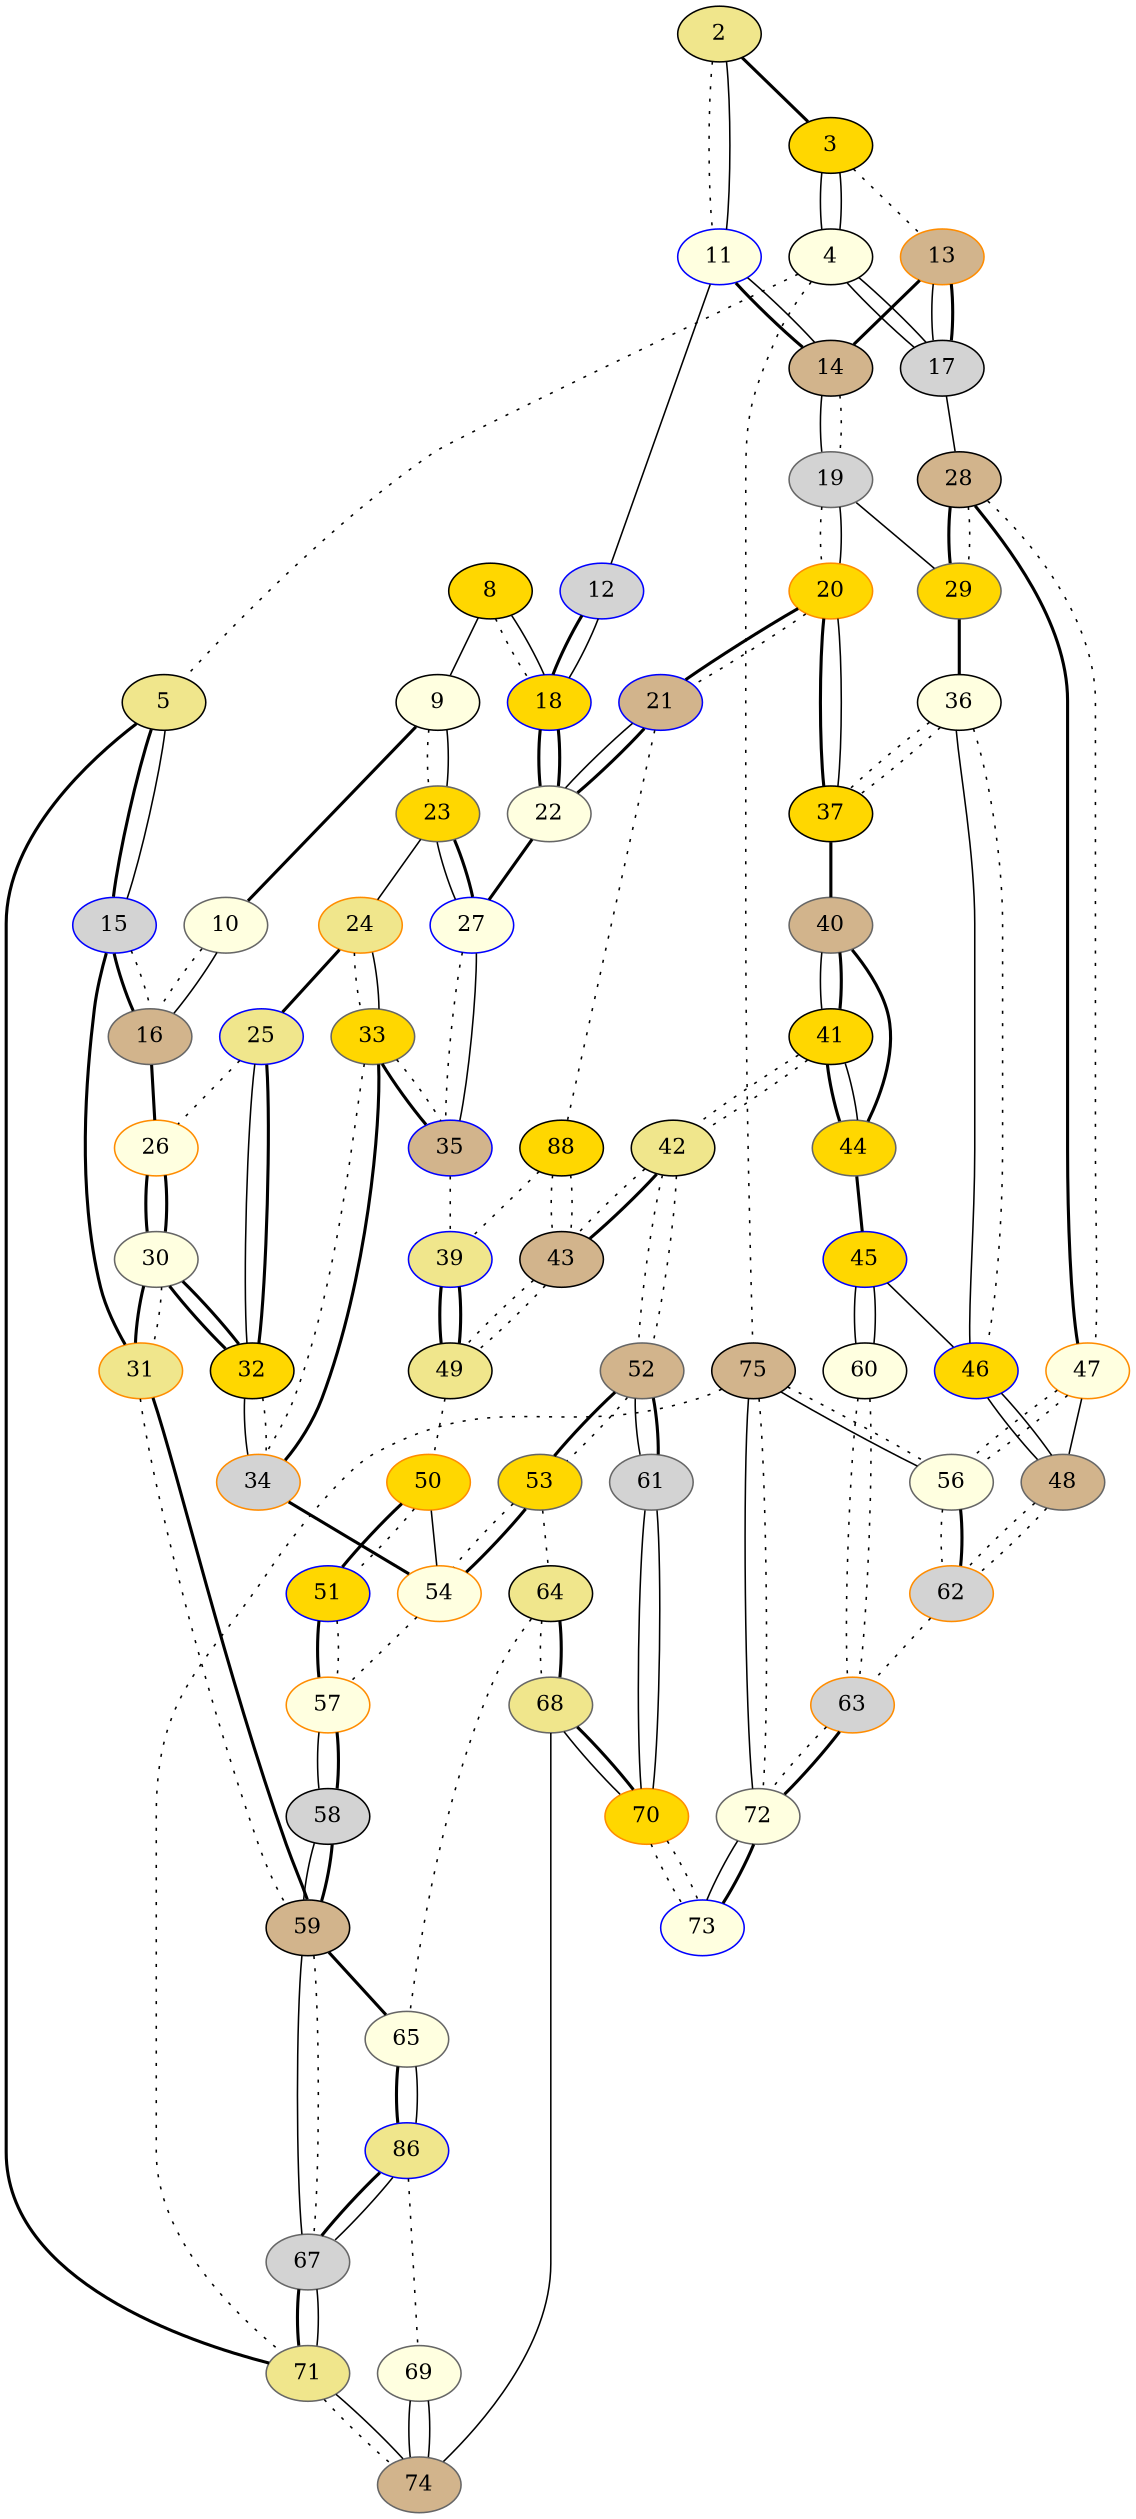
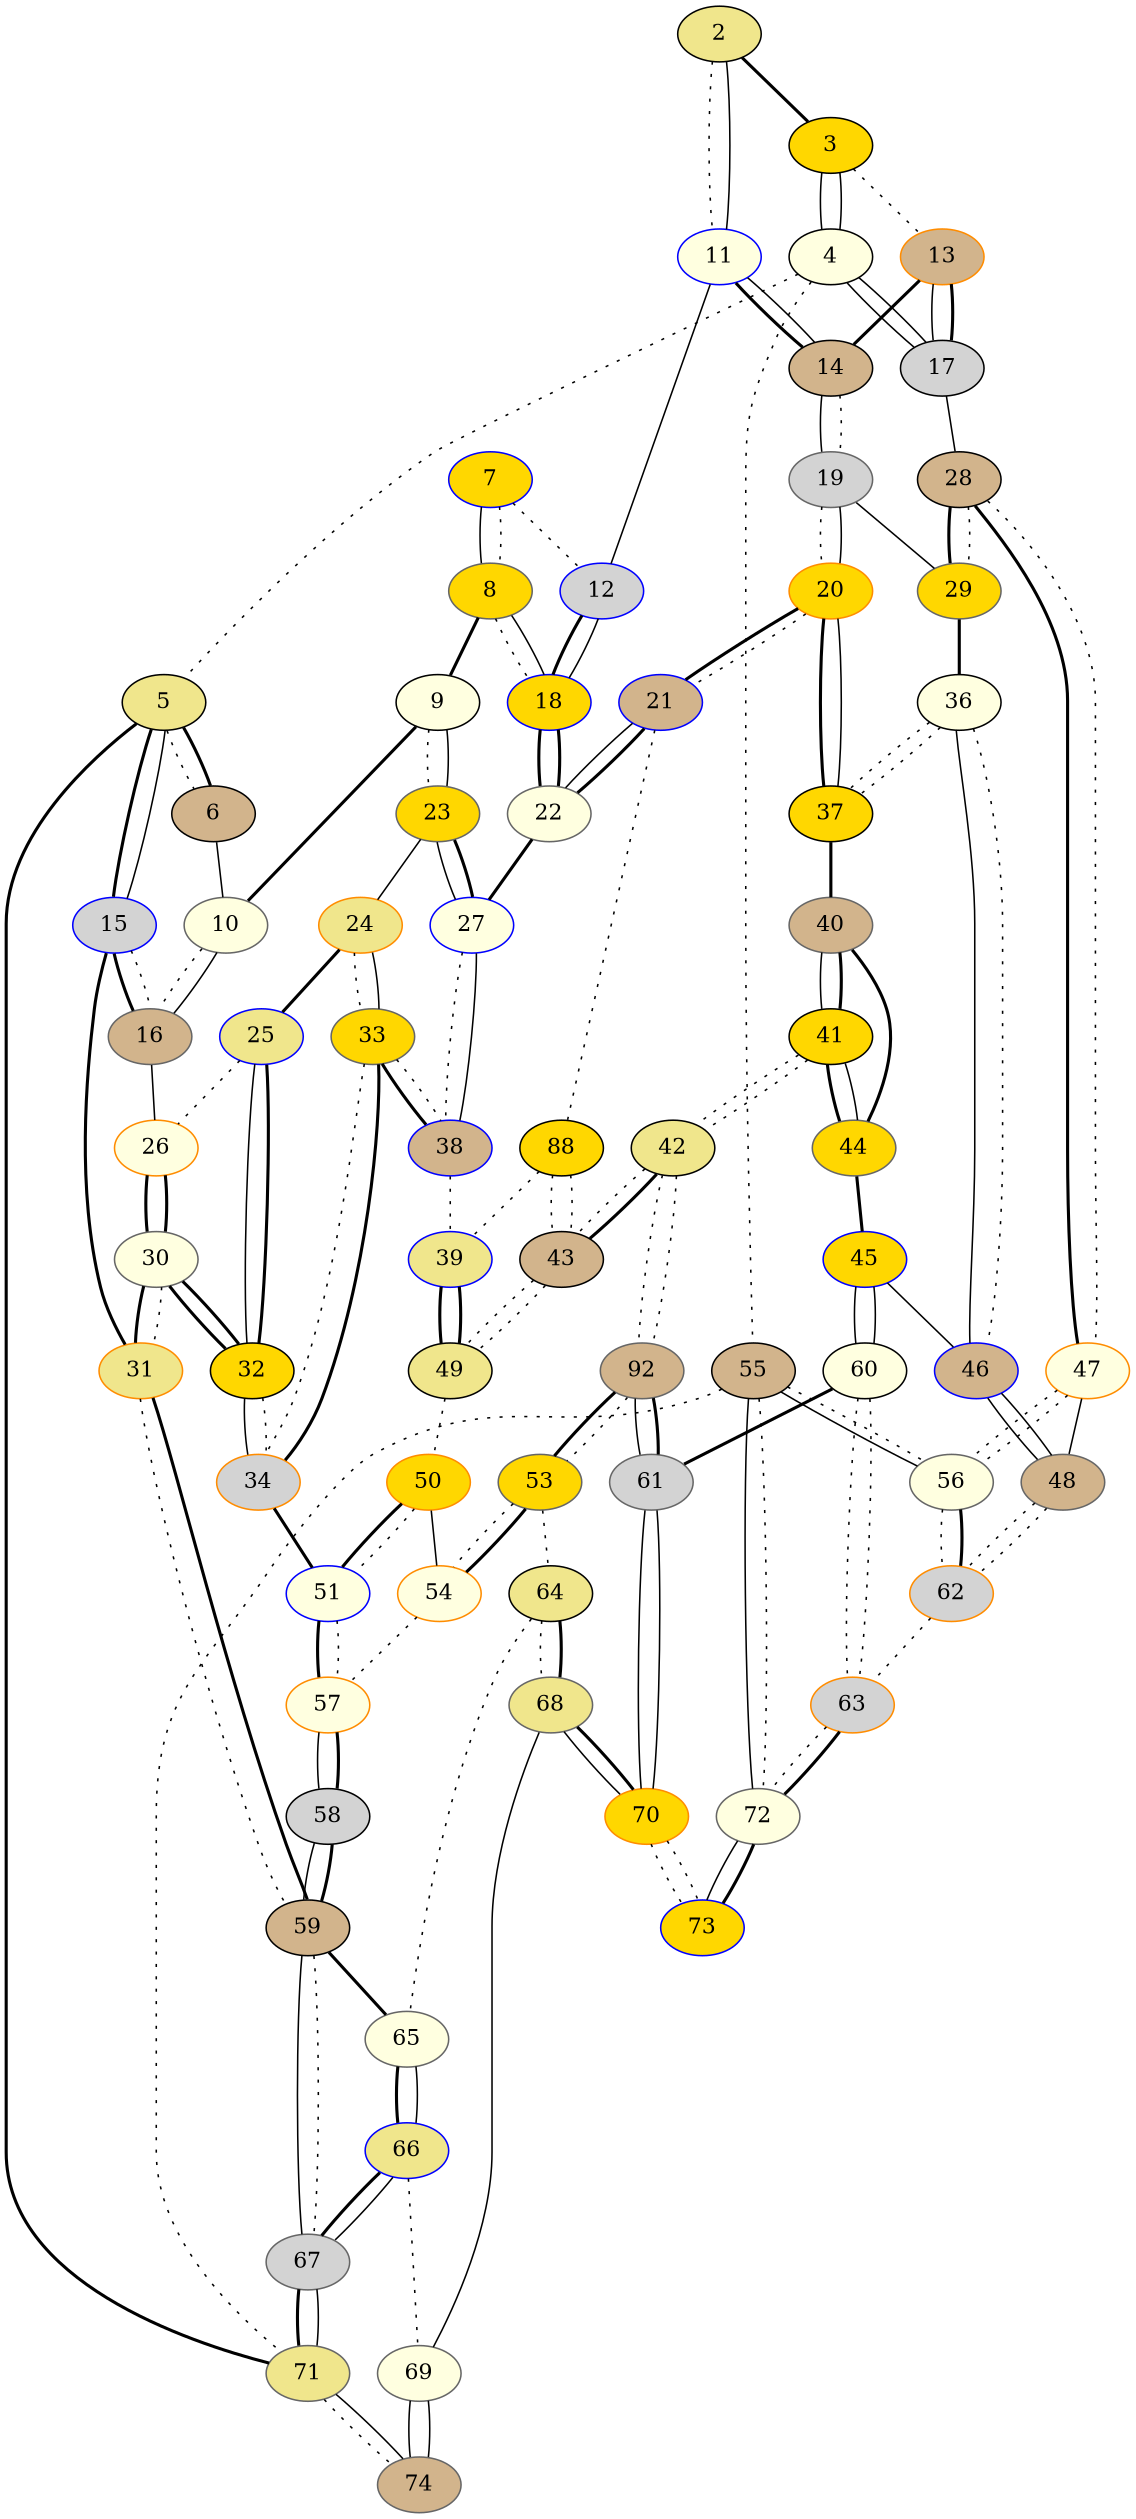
  graph {
    node [color=black fillcolor=gold style=filled]
    edge [style=dotted]
    2 [fillcolor=khaki]
    3
    11 [color=blue fillcolor=lightyellow]
-   8
+   7 [color=blue]
+   8 [color=gray40]
    12 [color=blue fillcolor=lightgrey]
    4 [fillcolor=lightyellow]
    13 [color=darkorange fillcolor=tan]
    14 [fillcolor=tan]
    5 [fillcolor=khaki]
    17 [fillcolor=lightgrey]
-   55 [fillcolor=tan label=75]
+   55 [fillcolor=tan]
+   6 [fillcolor=tan]
    15 [color=blue fillcolor=lightgrey]
    71 [color=gray40 fillcolor=khaki]
    28 [fillcolor=tan]
    56 [color=gray40 fillcolor=lightyellow]
    72 [color=gray40 fillcolor=lightyellow]
    10 [color=gray40 fillcolor=lightyellow]
    16 [color=gray40 fillcolor=tan]
    31 [color=darkorange fillcolor=khaki]
    74 [color=gray40 fillcolor=tan]
    9 [fillcolor=lightyellow]
    18 [color=blue]
    23 [color=gray40]
    22 [color=gray40 fillcolor=lightyellow]
    27 [color=blue fillcolor=lightyellow]
    24 [color=darkorange fillcolor=khaki]
    26 [color=darkorange fillcolor=lightyellow]
    19 [color=gray40 fillcolor=lightgrey]
    20 [color=darkorange]
    29 [color=gray40]
    59 [fillcolor=tan]
    30 [color=gray40 fillcolor=lightyellow]
    47 [color=darkorange fillcolor=lightyellow]
    21 [color=blue fillcolor=tan]
    37
    36 [fillcolor=lightyellow]
    n39 [label=88]
    40 [color=gray40 fillcolor=tan]
    39 [color=blue fillcolor=khaki]
    43 [fillcolor=tan]
-   35 [color=blue fillcolor=tan]
+   35 [color=blue fillcolor=tan label=38]
    25 [color=blue fillcolor=khaki]
    33 [color=gray40]
    32
    34 [color=darkorange fillcolor=lightgrey]
    48 [color=gray40 fillcolor=tan]
-   46 [color=blue]
+   46 [color=blue fillcolor=tan]
    65 [color=gray40 fillcolor=lightyellow]
    67 [color=gray40 fillcolor=lightgrey]
-   51 [color=blue]
+   51 [color=blue fillcolor=lightyellow]
    57 [color=darkorange fillcolor=lightyellow]
    49 [fillcolor=khaki]
    41
    44 [color=gray40]
    50 [color=darkorange]
    42 [fillcolor=khaki]
    45 [color=blue]
-   52 [color=gray40 fillcolor=tan]
+   52 [color=gray40 fillcolor=tan label=92]
    53 [color=gray40]
    61 [color=gray40 fillcolor=lightgrey]
    60 [fillcolor=lightyellow]
    63 [color=darkorange fillcolor=lightgrey]
    62 [color=darkorange fillcolor=lightgrey]
    54 [color=darkorange fillcolor=lightyellow]
    58 [fillcolor=lightgrey]
    64 [fillcolor=khaki]
    70 [color=darkorange]
    68 [color=gray40 fillcolor=khaki]
-   73 [color=blue fillcolor=lightyellow]
-   66 [color=blue fillcolor=khaki label=86]
+   73 [color=blue]
+   66 [color=blue fillcolor=khaki]
    69 [color=gray40 fillcolor=lightyellow]
    2 -- 3 [style=bold]
    2 -- 11
    2 -- 11 [style=solid]
    3 -- 4 [style=solid]
    3 -- 4 [style=solid]
    3 -- 13
    11 -- 12 [style=solid]
    11 -- 14 [style=bold]
    11 -- 14 [style=solid]
-   8 -- 9 [style=solid]
+   7 -- 8 [style=solid]
+   7 -- 8
+   7 -- 12
+   8 -- 9 [style=bold]
    8 -- 18
    8 -- 18 [style=solid]
    12 -- 18 [style=bold]
    12 -- 18 [style=solid]
    4 -- 5
    4 -- 17 [style=solid]
    4 -- 17 [style=solid]
    4 -- 55
    13 -- 14 [style=bold]
    13 -- 17 [style=solid]
    13 -- 17 [style=bold]
    14 -- 19 [style=solid]
    14 -- 19
+   5 -- 6
+   5 -- 6 [style=bold]
    5 -- 15 [style=bold]
    5 -- 15 [style=solid]
    5 -- 71 [style=bold]
    17 -- 28 [style=solid]
    55 -- 71
    55 -- 56 [style=solid]
    55 -- 56
    55 -- 72 [style=solid]
    55 -- 72
+   6 -- 10 [style=solid]
    15 -- 16 [style=bold]
    15 -- 16
    15 -- 31 [style=bold]
    71 -- 74
    71 -- 74 [style=solid]
    28 -- 29 [style=bold]
    28 -- 29
    28 -- 47 [style=bold]
    28 -- 47
    56 -- 62
    56 -- 62 [style=bold]
    72 -- 73 [style=solid]
    72 -- 73 [style=bold]
    10 -- 16
    10 -- 16 [style=solid]
-   16 -- 26 [style=bold]
+   16 -- 26 [style=solid]
    31 -- 59
    31 -- 59 [style=bold]
    9 -- 10 [style=bold]
    9 -- 23
    9 -- 23 [style=solid]
    18 -- 22 [style=bold]
    18 -- 22 [style=bold]
    23 -- 27 [style=solid]
    23 -- 27 [style=bold]
    23 -- 24 [style=solid]
    22 -- 27 [style=bold]
    27 -- 35
    27 -- 35 [style=solid]
    24 -- 25 [style=bold]
    24 -- 33
    24 -- 33 [style=solid]
    26 -- 30 [style=bold]
    26 -- 30 [style=bold]
    19 -- 20
    19 -- 20 [style=solid]
    19 -- 29 [style=solid]
    20 -- 21 [style=bold]
    20 -- 21
    20 -- 37 [style=bold]
    20 -- 37 [style=solid]
    29 -- 36 [style=bold]
    59 -- 65 [style=bold]
    59 -- 67 [style=solid]
    59 -- 67
    30 -- 31 [style=bold]
    30 -- 31
    30 -- 32 [style=bold]
    30 -- 32 [style=bold]
    47 -- 56
    47 -- 56
    47 -- 48 [style=solid]
    21 -- 22 [style=solid]
    21 -- 22 [style=bold]
    21 -- n39
    37 -- 40 [style=bold]
    36 -- 37
    36 -- 37
    36 -- 46 [style=solid]
    36 -- 46
    n39 -- 39
    n39 -- 43
    n39 -- 43
    40 -- 41 [style=solid]
    40 -- 41 [style=bold]
    40 -- 44 [style=bold]
    39 -- 49 [style=bold]
    39 -- 49 [style=bold]
    43 -- 49
    43 -- 49
    35 -- 39
    25 -- 26
    25 -- 32 [style=solid]
    25 -- 32 [style=bold]
    33 -- 35 [style=bold]
    33 -- 35
    33 -- 34
    33 -- 34 [style=bold]
    32 -- 34 [style=solid]
    32 -- 34
-   34 -- 54 [style=bold]
+   34 -- 51 [style=bold]
    48 -- 62
    48 -- 62
    46 -- 48 [style=solid]
    46 -- 48 [style=solid]
    65 -- 66 [style=bold]
    65 -- 66 [style=solid]
    67 -- 71 [style=bold]
    67 -- 71 [style=solid]
    51 -- 57 [style=bold]
    51 -- 57
    57 -- 58 [style=solid]
    57 -- 58 [style=bold]
    49 -- 50
    41 -- 44 [style=bold]
    41 -- 44 [style=solid]
    41 -- 42
    41 -- 42
    44 -- 45 [style=bold]
    50 -- 51 [style=bold]
    50 -- 51
    50 -- 54 [style=solid]
    42 -- 43
    42 -- 43 [style=bold]
    42 -- 52
    42 -- 52
    45 -- 46 [style=solid]
    45 -- 60 [style=solid]
    45 -- 60 [style=solid]
    52 -- 53 [style=bold]
    52 -- 53
    52 -- 61 [style=solid]
    52 -- 61 [style=bold]
    53 -- 54
    53 -- 54 [style=bold]
    53 -- 64
    61 -- 70 [style=solid]
    61 -- 70 [style=solid]
+   60 -- 61 [style=bold]
    60 -- 63
    60 -- 63
    63 -- 72
    63 -- 72 [style=bold]
    62 -- 63
    54 -- 57
    58 -- 59 [style=solid]
    58 -- 59 [style=bold]
    64 -- 65
    64 -- 68
    64 -- 68 [style=bold]
    70 -- 73
    70 -- 73
    68 -- 70 [style=solid]
    68 -- 70 [style=bold]
-   68 -- 74 [style=solid]
+   68 -- 69 [style=solid]
    66 -- 67 [style=bold]
    66 -- 67 [style=solid]
    66 -- 69
    69 -- 74 [style=solid]
    69 -- 74 [style=solid]
  }
